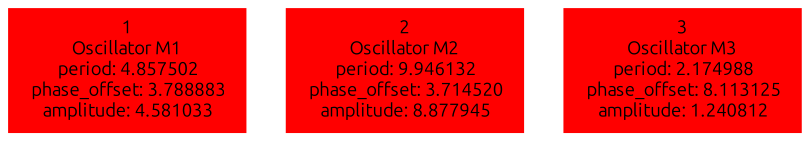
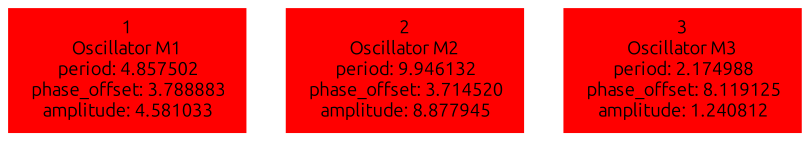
  digraph {
    forcelabels=true
    fontname=Ubuntu
    node [color=red fontsize=8 shape=box style=filled fontname=Ubuntu]
    n1 [label=<1<BR />Oscillator M1<BR /> period: 4.857502<BR /> phase_offset: 3.788883<BR /> amplitude: 4.581033>]
    n2 [label=<2<BR />Oscillator M2<BR /> period: 9.946132<BR /> phase_offset: 3.714520<BR /> amplitude: 8.877945>]
-   n3 [label=<3<BR />Oscillator M3<BR /> period: 2.174988<BR /> phase_offset: 8.113125<BR /> amplitude: 1.240812>]
+   n3 [label=<3<BR />Oscillator M3<BR /> period: 2.174988<BR /> phase_offset: 8.119125<BR /> amplitude: 1.240812>]
  }
